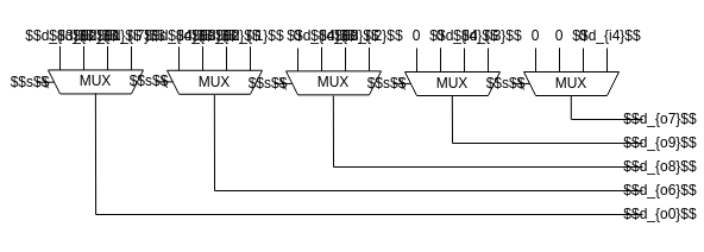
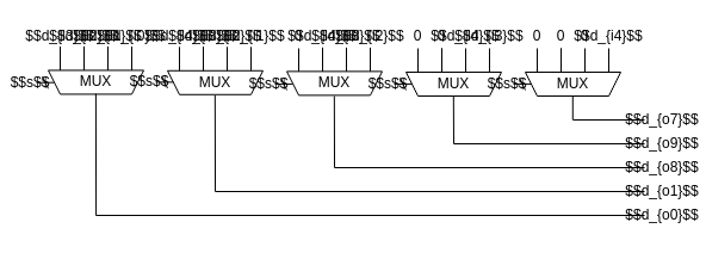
  <mxCell id="0" />
  <mxCell id="1" parent="0" />
  <mxCell id="2" value="" style="endArrow=none;html=1;rounded=0;" edge="1" parent="1"><mxGeometry width="50" height="50" relative="1" as="geometry"><mxPoint x="50" y="78.45" as="sourcePoint" /><mxPoint x="40" y="58.45" as="targetPoint" /></mxGeometry></mxCell>
  <mxCell id="3" value="" style="endArrow=none;html=1;rounded=0;" edge="1" parent="1"><mxGeometry width="50" height="50" relative="1" as="geometry"><mxPoint x="120" y="58.45" as="sourcePoint" /><mxPoint x="40" y="58.45" as="targetPoint" /></mxGeometry></mxCell>
  <mxCell id="4" value="" style="endArrow=none;html=1;rounded=0;" edge="1" parent="1"><mxGeometry width="50" height="50" relative="1" as="geometry"><mxPoint x="110" y="78.45" as="sourcePoint" /><mxPoint x="120" y="58.45" as="targetPoint" /></mxGeometry></mxCell>
  <mxCell id="5" value="" style="endArrow=none;html=1;rounded=0;" edge="1" parent="1"><mxGeometry width="50" height="50" relative="1" as="geometry"><mxPoint x="110" y="78.45" as="sourcePoint" /><mxPoint x="50" y="78.45" as="targetPoint" /></mxGeometry></mxCell>
  <mxCell id="6" value="MUX" style="text;html=1;align=center;verticalAlign=middle;whiteSpace=wrap;rounded=0;" vertex="1" parent="1"><mxGeometry x="40" y="58.45" width="80" height="20" as="geometry" /></mxCell>
  <mxCell id="7" value="" style="endArrow=none;html=1;rounded=0;" edge="1" parent="1"><mxGeometry width="50" height="50" relative="1" as="geometry"><mxPoint x="50" y="58.45" as="sourcePoint" /><mxPoint x="50" y="38.45" as="targetPoint" /></mxGeometry></mxCell>
  <mxCell id="8" value="" style="endArrow=none;html=1;rounded=0;" edge="1" parent="1"><mxGeometry width="50" height="50" relative="1" as="geometry"><mxPoint x="70" y="58.45" as="sourcePoint" /><mxPoint x="70" y="38.45" as="targetPoint" /></mxGeometry></mxCell>
  <mxCell id="9" value="" style="endArrow=none;html=1;rounded=0;" edge="1" parent="1"><mxGeometry width="50" height="50" relative="1" as="geometry"><mxPoint x="70" y="58.45" as="sourcePoint" /><mxPoint x="70" y="38.45" as="targetPoint" /></mxGeometry></mxCell>
  <mxCell id="10" value="" style="endArrow=none;html=1;rounded=0;" edge="1" parent="1"><mxGeometry width="50" height="50" relative="1" as="geometry"><mxPoint x="90" y="58.45" as="sourcePoint" /><mxPoint x="90" y="38.45" as="targetPoint" /></mxGeometry></mxCell>
  <mxCell id="11" value="" style="endArrow=none;html=1;rounded=0;" edge="1" parent="1"><mxGeometry width="50" height="50" relative="1" as="geometry"><mxPoint x="110" y="58.45" as="sourcePoint" /><mxPoint x="110" y="38.45" as="targetPoint" /></mxGeometry></mxCell>
  <mxCell id="12" value="" style="endArrow=none;html=1;rounded=0;" edge="1" parent="1"><mxGeometry width="50" height="50" relative="1" as="geometry"><mxPoint x="80.1" y="180" as="sourcePoint" /><mxPoint x="79.9" y="78" as="targetPoint" /></mxGeometry></mxCell>
  <mxCell id="13" value="" style="endArrow=none;html=1;rounded=0;" edge="1" parent="1"><mxGeometry width="50" height="50" relative="1" as="geometry"><mxPoint x="150" y="78.78" as="sourcePoint" /><mxPoint x="140" y="58.78" as="targetPoint" /></mxGeometry></mxCell>
  <mxCell id="14" value="" style="endArrow=none;html=1;rounded=0;" edge="1" parent="1"><mxGeometry width="50" height="50" relative="1" as="geometry"><mxPoint x="220" y="58.78" as="sourcePoint" /><mxPoint x="140" y="58.78" as="targetPoint" /></mxGeometry></mxCell>
  <mxCell id="15" value="" style="endArrow=none;html=1;rounded=0;" edge="1" parent="1"><mxGeometry width="50" height="50" relative="1" as="geometry"><mxPoint x="210" y="78.78" as="sourcePoint" /><mxPoint x="220" y="58.78" as="targetPoint" /></mxGeometry></mxCell>
  <mxCell id="16" value="" style="endArrow=none;html=1;rounded=0;" edge="1" parent="1"><mxGeometry width="50" height="50" relative="1" as="geometry"><mxPoint x="210" y="78.78" as="sourcePoint" /><mxPoint x="150" y="78.78" as="targetPoint" /></mxGeometry></mxCell>
  <mxCell id="17" value="MUX" style="text;html=1;align=center;verticalAlign=middle;whiteSpace=wrap;rounded=0;" vertex="1" parent="1"><mxGeometry x="140" y="58.78" width="80" height="20" as="geometry" /></mxCell>
  <mxCell id="18" value="" style="endArrow=none;html=1;rounded=0;" edge="1" parent="1"><mxGeometry width="50" height="50" relative="1" as="geometry"><mxPoint x="150" y="58.78" as="sourcePoint" /><mxPoint x="150" y="38.78" as="targetPoint" /></mxGeometry></mxCell>
  <mxCell id="19" value="" style="endArrow=none;html=1;rounded=0;" edge="1" parent="1"><mxGeometry width="50" height="50" relative="1" as="geometry"><mxPoint x="170" y="58.78" as="sourcePoint" /><mxPoint x="170" y="38.78" as="targetPoint" /></mxGeometry></mxCell>
  <mxCell id="20" value="" style="endArrow=none;html=1;rounded=0;" edge="1" parent="1"><mxGeometry width="50" height="50" relative="1" as="geometry"><mxPoint x="170" y="58.78" as="sourcePoint" /><mxPoint x="170" y="38.78" as="targetPoint" /></mxGeometry></mxCell>
  <mxCell id="21" value="" style="endArrow=none;html=1;rounded=0;" edge="1" parent="1"><mxGeometry width="50" height="50" relative="1" as="geometry"><mxPoint x="190" y="58.78" as="sourcePoint" /><mxPoint x="190" y="38.78" as="targetPoint" /></mxGeometry></mxCell>
  <mxCell id="22" value="" style="endArrow=none;html=1;rounded=0;" edge="1" parent="1"><mxGeometry width="50" height="50" relative="1" as="geometry"><mxPoint x="210" y="58.78" as="sourcePoint" /><mxPoint x="210" y="38.78" as="targetPoint" /></mxGeometry></mxCell>
  <mxCell id="23" value="" style="endArrow=none;html=1;rounded=0;" edge="1" parent="1"><mxGeometry width="50" height="50" relative="1" as="geometry"><mxPoint x="180.04" y="160" as="sourcePoint" /><mxPoint x="179.84" y="79.39" as="targetPoint" /></mxGeometry></mxCell>
  <mxCell id="24" value="" style="endArrow=none;html=1;rounded=0;" edge="1" parent="1"><mxGeometry width="50" height="50" relative="1" as="geometry"><mxPoint x="250" y="79.39" as="sourcePoint" /><mxPoint x="240" y="59.39" as="targetPoint" /></mxGeometry></mxCell>
  <mxCell id="25" value="" style="endArrow=none;html=1;rounded=0;" edge="1" parent="1"><mxGeometry width="50" height="50" relative="1" as="geometry"><mxPoint x="320" y="59.39" as="sourcePoint" /><mxPoint x="240" y="59.39" as="targetPoint" /></mxGeometry></mxCell>
  <mxCell id="26" value="" style="endArrow=none;html=1;rounded=0;" edge="1" parent="1"><mxGeometry width="50" height="50" relative="1" as="geometry"><mxPoint x="310" y="79.39" as="sourcePoint" /><mxPoint x="320" y="59.39" as="targetPoint" /></mxGeometry></mxCell>
  <mxCell id="27" value="" style="endArrow=none;html=1;rounded=0;" edge="1" parent="1"><mxGeometry width="50" height="50" relative="1" as="geometry"><mxPoint x="310" y="79.39" as="sourcePoint" /><mxPoint x="250" y="79.39" as="targetPoint" /></mxGeometry></mxCell>
  <mxCell id="28" value="MUX" style="text;html=1;align=center;verticalAlign=middle;whiteSpace=wrap;rounded=0;" vertex="1" parent="1"><mxGeometry x="240" y="59.39" width="80" height="20" as="geometry" /></mxCell>
  <mxCell id="29" value="" style="endArrow=none;html=1;rounded=0;" edge="1" parent="1" source="94"><mxGeometry width="50" height="50" relative="1" as="geometry"><mxPoint x="250" y="59.39" as="sourcePoint" /><mxPoint x="250" y="39.39" as="targetPoint" /></mxGeometry></mxCell>
  <mxCell id="30" value="" style="endArrow=none;html=1;rounded=0;" edge="1" parent="1"><mxGeometry width="50" height="50" relative="1" as="geometry"><mxPoint x="270" y="59.39" as="sourcePoint" /><mxPoint x="270" y="39.39" as="targetPoint" /></mxGeometry></mxCell>
  <mxCell id="31" value="" style="endArrow=none;html=1;rounded=0;" edge="1" parent="1"><mxGeometry width="50" height="50" relative="1" as="geometry"><mxPoint x="270" y="59.39" as="sourcePoint" /><mxPoint x="270" y="39.39" as="targetPoint" /></mxGeometry></mxCell>
  <mxCell id="32" value="" style="endArrow=none;html=1;rounded=0;" edge="1" parent="1"><mxGeometry width="50" height="50" relative="1" as="geometry"><mxPoint x="290" y="59.39" as="sourcePoint" /><mxPoint x="290" y="39.39" as="targetPoint" /></mxGeometry></mxCell>
  <mxCell id="33" value="" style="endArrow=none;html=1;rounded=0;" edge="1" parent="1"><mxGeometry width="50" height="50" relative="1" as="geometry"><mxPoint x="310" y="59.39" as="sourcePoint" /><mxPoint x="310" y="39.39" as="targetPoint" /></mxGeometry></mxCell>
  <mxCell id="34" value="" style="endArrow=none;html=1;rounded=0;" edge="1" parent="1"><mxGeometry width="50" height="50" relative="1" as="geometry"><mxPoint x="280.04" y="140" as="sourcePoint" /><mxPoint x="279.84" y="80" as="targetPoint" /></mxGeometry></mxCell>
  <mxCell id="35" value="" style="endArrow=none;html=1;rounded=0;" edge="1" parent="1"><mxGeometry width="50" height="50" relative="1" as="geometry"><mxPoint x="350" y="80" as="sourcePoint" /><mxPoint x="340" y="60" as="targetPoint" /></mxGeometry></mxCell>
  <mxCell id="36" value="" style="endArrow=none;html=1;rounded=0;" edge="1" parent="1"><mxGeometry width="50" height="50" relative="1" as="geometry"><mxPoint x="420" y="60" as="sourcePoint" /><mxPoint x="340" y="60" as="targetPoint" /></mxGeometry></mxCell>
  <mxCell id="37" value="" style="endArrow=none;html=1;rounded=0;" edge="1" parent="1"><mxGeometry width="50" height="50" relative="1" as="geometry"><mxPoint x="410" y="80" as="sourcePoint" /><mxPoint x="420" y="60" as="targetPoint" /></mxGeometry></mxCell>
  <mxCell id="38" value="" style="endArrow=none;html=1;rounded=0;" edge="1" parent="1"><mxGeometry width="50" height="50" relative="1" as="geometry"><mxPoint x="410" y="80" as="sourcePoint" /><mxPoint x="350" y="80" as="targetPoint" /></mxGeometry></mxCell>
  <mxCell id="39" value="MUX" style="text;html=1;align=center;verticalAlign=middle;whiteSpace=wrap;rounded=0;" vertex="1" parent="1"><mxGeometry x="340" y="60" width="80" height="20" as="geometry" /></mxCell>
  <mxCell id="40" value="" style="endArrow=none;html=1;rounded=0;" edge="1" parent="1"><mxGeometry width="50" height="50" relative="1" as="geometry"><mxPoint x="350" y="60" as="sourcePoint" /><mxPoint x="350" y="40" as="targetPoint" /></mxGeometry></mxCell>
  <mxCell id="41" value="" style="endArrow=none;html=1;rounded=0;" edge="1" parent="1"><mxGeometry width="50" height="50" relative="1" as="geometry"><mxPoint x="370" y="60" as="sourcePoint" /><mxPoint x="370" y="40" as="targetPoint" /></mxGeometry></mxCell>
  <mxCell id="42" value="" style="endArrow=none;html=1;rounded=0;" edge="1" parent="1"><mxGeometry width="50" height="50" relative="1" as="geometry"><mxPoint x="370" y="60" as="sourcePoint" /><mxPoint x="370" y="40" as="targetPoint" /></mxGeometry></mxCell>
  <mxCell id="43" value="" style="endArrow=none;html=1;rounded=0;" edge="1" parent="1"><mxGeometry width="50" height="50" relative="1" as="geometry"><mxPoint x="390" y="60" as="sourcePoint" /><mxPoint x="390" y="40" as="targetPoint" /></mxGeometry></mxCell>
  <mxCell id="44" value="" style="endArrow=none;html=1;rounded=0;" edge="1" parent="1"><mxGeometry width="50" height="50" relative="1" as="geometry"><mxPoint x="410" y="60" as="sourcePoint" /><mxPoint x="410" y="40" as="targetPoint" /></mxGeometry></mxCell>
  <mxCell id="45" value="" style="endArrow=none;html=1;rounded=0;" edge="1" parent="1"><mxGeometry width="50" height="50" relative="1" as="geometry"><mxPoint x="380" y="120" as="sourcePoint" /><mxPoint x="379.8" y="80" as="targetPoint" /></mxGeometry></mxCell>
  <mxCell id="46" value="" style="endArrow=none;html=1;rounded=0;" edge="1" parent="1"><mxGeometry width="50" height="50" relative="1" as="geometry"><mxPoint x="450" y="80" as="sourcePoint" /><mxPoint x="440" y="60" as="targetPoint" /></mxGeometry></mxCell>
  <mxCell id="47" value="" style="endArrow=none;html=1;rounded=0;" edge="1" parent="1"><mxGeometry width="50" height="50" relative="1" as="geometry"><mxPoint x="520" y="60" as="sourcePoint" /><mxPoint x="440" y="60" as="targetPoint" /></mxGeometry></mxCell>
  <mxCell id="48" value="" style="endArrow=none;html=1;rounded=0;" edge="1" parent="1"><mxGeometry width="50" height="50" relative="1" as="geometry"><mxPoint x="510" y="80" as="sourcePoint" /><mxPoint x="520" y="60" as="targetPoint" /></mxGeometry></mxCell>
  <mxCell id="49" value="" style="endArrow=none;html=1;rounded=0;" edge="1" parent="1"><mxGeometry width="50" height="50" relative="1" as="geometry"><mxPoint x="510" y="80" as="sourcePoint" /><mxPoint x="450" y="80" as="targetPoint" /></mxGeometry></mxCell>
  <mxCell id="50" value="MUX" style="text;html=1;align=center;verticalAlign=middle;whiteSpace=wrap;rounded=0;" vertex="1" parent="1"><mxGeometry x="440" y="60" width="80" height="20" as="geometry" /></mxCell>
  <mxCell id="51" value="" style="endArrow=none;html=1;rounded=0;" edge="1" parent="1"><mxGeometry width="50" height="50" relative="1" as="geometry"><mxPoint x="450" y="60" as="sourcePoint" /><mxPoint x="450" y="40" as="targetPoint" /></mxGeometry></mxCell>
  <mxCell id="52" value="" style="endArrow=none;html=1;rounded=0;" edge="1" parent="1"><mxGeometry width="50" height="50" relative="1" as="geometry"><mxPoint x="470" y="60" as="sourcePoint" /><mxPoint x="470" y="40" as="targetPoint" /></mxGeometry></mxCell>
  <mxCell id="53" value="" style="endArrow=none;html=1;rounded=0;" edge="1" parent="1"><mxGeometry width="50" height="50" relative="1" as="geometry"><mxPoint x="470" y="60" as="sourcePoint" /><mxPoint x="470" y="40" as="targetPoint" /></mxGeometry></mxCell>
  <mxCell id="54" value="" style="endArrow=none;html=1;rounded=0;" edge="1" parent="1"><mxGeometry width="50" height="50" relative="1" as="geometry"><mxPoint x="490" y="60" as="sourcePoint" /><mxPoint x="490" y="40" as="targetPoint" /></mxGeometry></mxCell>
  <mxCell id="55" value="" style="endArrow=none;html=1;rounded=0;" edge="1" parent="1"><mxGeometry width="50" height="50" relative="1" as="geometry"><mxPoint x="510" y="60" as="sourcePoint" /><mxPoint x="510" y="40" as="targetPoint" /></mxGeometry></mxCell>
  <mxCell id="56" value="" style="endArrow=none;html=1;rounded=0;" edge="1" parent="1"><mxGeometry width="50" height="50" relative="1" as="geometry"><mxPoint x="479.8" y="100" as="sourcePoint" /><mxPoint x="479.8" y="80" as="targetPoint" /></mxGeometry></mxCell>
  <mxCell id="57" value="" style="endArrow=none;html=1;rounded=0;" edge="1" parent="1"><mxGeometry width="50" height="50" relative="1" as="geometry"><mxPoint x="480" y="100" as="sourcePoint" /><mxPoint x="540" y="100" as="targetPoint" /></mxGeometry></mxCell>
  <mxCell id="58" value="" style="endArrow=none;html=1;rounded=0;" edge="1" parent="1"><mxGeometry width="50" height="50" relative="1" as="geometry"><mxPoint x="380" y="120" as="sourcePoint" /><mxPoint x="540" y="120" as="targetPoint" /></mxGeometry></mxCell>
  <mxCell id="59" value="" style="endArrow=none;html=1;rounded=0;" edge="1" parent="1"><mxGeometry width="50" height="50" relative="1" as="geometry"><mxPoint x="280" y="140" as="sourcePoint" /><mxPoint x="540" y="140" as="targetPoint" /></mxGeometry></mxCell>
  <mxCell id="60" value="" style="endArrow=none;html=1;rounded=0;" edge="1" parent="1"><mxGeometry width="50" height="50" relative="1" as="geometry"><mxPoint x="180" y="160" as="sourcePoint" /><mxPoint x="540" y="160" as="targetPoint" /></mxGeometry></mxCell>
  <mxCell id="61" value="" style="endArrow=none;html=1;rounded=0;" edge="1" parent="1"><mxGeometry width="50" height="50" relative="1" as="geometry"><mxPoint x="80" y="180" as="sourcePoint" /><mxPoint x="540" y="180" as="targetPoint" /></mxGeometry></mxCell>
  <mxCell id="62" value="$$d_{o0}$$" style="text;html=1;align=center;verticalAlign=middle;whiteSpace=wrap;rounded=0;" vertex="1" parent="1"><mxGeometry x="540" y="170" width="30" height="20" as="geometry" /></mxCell>
- <mxCell id="63" value="$$d_{o6}$$" style="text;html=1;align=center;verticalAlign=middle;whiteSpace=wrap;rounded=0;" vertex="1" parent="1"><mxGeometry x="540" y="150" width="30" height="20" as="geometry" /></mxCell>
+ <mxCell id="63" value="$$d_{o1}$$" style="text;html=1;align=center;verticalAlign=middle;whiteSpace=wrap;rounded=0;" vertex="1" parent="1"><mxGeometry x="540" y="150" width="30" height="20" as="geometry" /></mxCell>
  <mxCell id="64" value="$$d_{o8}$$" style="text;html=1;align=center;verticalAlign=middle;whiteSpace=wrap;rounded=0;" vertex="1" parent="1"><mxGeometry x="540" y="130" width="30" height="20" as="geometry" /></mxCell>
  <mxCell id="65" value="$$d_{o9}$$" style="text;html=1;align=center;verticalAlign=middle;whiteSpace=wrap;rounded=0;" vertex="1" parent="1"><mxGeometry x="540" y="110" width="30" height="20" as="geometry" /></mxCell>
  <mxCell id="66" value="$$d_{o7}$$" style="text;html=1;align=center;verticalAlign=middle;whiteSpace=wrap;rounded=0;" vertex="1" parent="1"><mxGeometry x="540" y="90" width="30" height="20" as="geometry" /></mxCell>
  <mxCell id="67" value="" style="endArrow=none;html=1;rounded=0;startSize=6;endSize=6;" edge="1" parent="1"><mxGeometry width="50" height="50" relative="1" as="geometry"><mxPoint x="30" y="68.69" as="sourcePoint" /><mxPoint x="45" y="68.69" as="targetPoint" /></mxGeometry></mxCell>
  <mxCell id="68" value="" style="endArrow=none;html=1;rounded=0;" edge="1" parent="1"><mxGeometry width="50" height="50" relative="1" as="geometry"><mxPoint x="40" y="73.78" as="sourcePoint" /><mxPoint x="35" y="63.78" as="targetPoint" /></mxGeometry></mxCell>
  <mxCell id="69" value="$$s$$" style="text;html=1;align=center;verticalAlign=middle;whiteSpace=wrap;rounded=0;" vertex="1" parent="1"><mxGeometry x="20" y="58.78" width="10" height="20" as="geometry" /></mxCell>
  <mxCell id="70" value="" style="endArrow=none;html=1;rounded=0;startSize=6;endSize=6;" edge="1" parent="1"><mxGeometry width="50" height="50" relative="1" as="geometry"><mxPoint x="130" y="68.36" as="sourcePoint" /><mxPoint x="145" y="68.36" as="targetPoint" /></mxGeometry></mxCell>
  <mxCell id="71" value="" style="endArrow=none;html=1;rounded=0;" edge="1" parent="1"><mxGeometry width="50" height="50" relative="1" as="geometry"><mxPoint x="140" y="73.45" as="sourcePoint" /><mxPoint x="135" y="63.45" as="targetPoint" /></mxGeometry></mxCell>
  <mxCell id="72" value="$$s$$" style="text;html=1;align=center;verticalAlign=middle;whiteSpace=wrap;rounded=0;" vertex="1" parent="1"><mxGeometry x="120" y="58.45" width="10" height="20" as="geometry" /></mxCell>
  <mxCell id="73" value="" style="endArrow=none;html=1;rounded=0;startSize=6;endSize=6;" edge="1" parent="1"><mxGeometry width="50" height="50" relative="1" as="geometry"><mxPoint x="230" y="69.91" as="sourcePoint" /><mxPoint x="245" y="69.91" as="targetPoint" /></mxGeometry></mxCell>
  <mxCell id="74" value="" style="endArrow=none;html=1;rounded=0;" edge="1" parent="1"><mxGeometry width="50" height="50" relative="1" as="geometry"><mxPoint x="240" y="75" as="sourcePoint" /><mxPoint x="235" y="65" as="targetPoint" /></mxGeometry></mxCell>
  <mxCell id="75" value="$$s$$" style="text;html=1;align=center;verticalAlign=middle;whiteSpace=wrap;rounded=0;" vertex="1" parent="1"><mxGeometry x="220" y="60" width="10" height="20" as="geometry" /></mxCell>
  <mxCell id="76" value="" style="endArrow=none;html=1;rounded=0;startSize=6;endSize=6;" edge="1" parent="1"><mxGeometry width="50" height="50" relative="1" as="geometry"><mxPoint x="330" y="69.91" as="sourcePoint" /><mxPoint x="345" y="69.91" as="targetPoint" /></mxGeometry></mxCell>
  <mxCell id="77" value="" style="endArrow=none;html=1;rounded=0;" edge="1" parent="1"><mxGeometry width="50" height="50" relative="1" as="geometry"><mxPoint x="340" y="75" as="sourcePoint" /><mxPoint x="335" y="65" as="targetPoint" /></mxGeometry></mxCell>
  <mxCell id="78" value="$$s$$" style="text;html=1;align=center;verticalAlign=middle;whiteSpace=wrap;rounded=0;" vertex="1" parent="1"><mxGeometry x="320" y="60" width="10" height="20" as="geometry" /></mxCell>
  <mxCell id="79" value="" style="endArrow=none;html=1;rounded=0;startSize=6;endSize=6;" edge="1" parent="1"><mxGeometry width="50" height="50" relative="1" as="geometry"><mxPoint x="430" y="69.91" as="sourcePoint" /><mxPoint x="445" y="69.91" as="targetPoint" /></mxGeometry></mxCell>
  <mxCell id="80" value="" style="endArrow=none;html=1;rounded=0;" edge="1" parent="1"><mxGeometry width="50" height="50" relative="1" as="geometry"><mxPoint x="440" y="75" as="sourcePoint" /><mxPoint x="435" y="65" as="targetPoint" /></mxGeometry></mxCell>
  <mxCell id="81" value="$$s$$" style="text;html=1;align=center;verticalAlign=middle;whiteSpace=wrap;rounded=0;" vertex="1" parent="1"><mxGeometry x="420" y="60" width="10" height="20" as="geometry" /></mxCell>
  <mxCell id="82" value="$$d_{i4}$$" style="text;html=1;align=center;verticalAlign=middle;whiteSpace=wrap;rounded=0;" vertex="1" parent="1"><mxGeometry x="500" y="20" width="20" height="20" as="geometry" /></mxCell>
  <mxCell id="83" value="0" style="text;html=1;align=center;verticalAlign=middle;whiteSpace=wrap;rounded=0;" vertex="1" parent="1"><mxGeometry x="480" y="20" width="20" height="20" as="geometry" /></mxCell>
  <mxCell id="84" value="0" style="text;html=1;align=center;verticalAlign=middle;whiteSpace=wrap;rounded=0;" vertex="1" parent="1"><mxGeometry x="460" y="20" width="20" height="20" as="geometry" /></mxCell>
  <mxCell id="85" value="0" style="text;html=1;align=center;verticalAlign=middle;whiteSpace=wrap;rounded=0;" vertex="1" parent="1"><mxGeometry x="440" y="20" width="20" height="20" as="geometry" /></mxCell>
  <mxCell id="86" value="$$d_{i3}$$" style="text;html=1;align=center;verticalAlign=middle;whiteSpace=wrap;rounded=0;" vertex="1" parent="1"><mxGeometry x="400" y="20" width="20" height="20" as="geometry" /></mxCell>
  <mxCell id="87" value="$$d_{i4}$$" style="text;html=1;align=center;verticalAlign=middle;whiteSpace=wrap;rounded=0;" vertex="1" parent="1"><mxGeometry x="380" y="20" width="20" height="20" as="geometry" /></mxCell>
  <mxCell id="88" value="0" style="text;html=1;align=center;verticalAlign=middle;whiteSpace=wrap;rounded=0;" vertex="1" parent="1"><mxGeometry x="360" y="20" width="20" height="20" as="geometry" /></mxCell>
  <mxCell id="89" value="0" style="text;html=1;align=center;verticalAlign=middle;whiteSpace=wrap;rounded=0;" vertex="1" parent="1"><mxGeometry x="340" y="20" width="20" height="20" as="geometry" /></mxCell>
  <mxCell id="90" value="$$d_{i2}$$" style="text;html=1;align=center;verticalAlign=middle;whiteSpace=wrap;rounded=0;" vertex="1" parent="1"><mxGeometry x="300" y="20" width="20" height="20" as="geometry" /></mxCell>
  <mxCell id="91" value="$$d_{i3}$$" style="text;html=1;align=center;verticalAlign=middle;whiteSpace=wrap;rounded=0;" vertex="1" parent="1"><mxGeometry x="280" y="20" width="20" height="20" as="geometry" /></mxCell>
  <mxCell id="92" value="$$d_{i4}$$" style="text;html=1;align=center;verticalAlign=middle;whiteSpace=wrap;rounded=0;" vertex="1" parent="1"><mxGeometry x="260" y="20" width="20" height="20" as="geometry" /></mxCell>
  <mxCell id="93" value="" style="endArrow=none;html=1;rounded=0;" edge="1" parent="1" target="94"><mxGeometry width="50" height="50" relative="1" as="geometry"><mxPoint x="250" y="59.39" as="sourcePoint" /><mxPoint x="250" y="39.39" as="targetPoint" /></mxGeometry></mxCell>
  <mxCell id="94" value="0" style="text;html=1;align=center;verticalAlign=middle;whiteSpace=wrap;rounded=0;" vertex="1" parent="1"><mxGeometry x="240" y="20" width="20" height="20" as="geometry" /></mxCell>
  <mxCell id="95" value="$$d_{i1}$$" style="text;html=1;align=center;verticalAlign=middle;whiteSpace=wrap;rounded=0;" vertex="1" parent="1"><mxGeometry x="200" y="20" width="20" height="20" as="geometry" /></mxCell>
  <mxCell id="96" value="$$d_{i2}$$" style="text;html=1;align=center;verticalAlign=middle;whiteSpace=wrap;rounded=0;" vertex="1" parent="1"><mxGeometry x="180" y="20" width="20" height="20" as="geometry" /></mxCell>
  <mxCell id="97" value="$$d_{i3}$$" style="text;html=1;align=center;verticalAlign=middle;whiteSpace=wrap;rounded=0;" vertex="1" parent="1"><mxGeometry x="160" y="20" width="20" height="20" as="geometry" /></mxCell>
  <mxCell id="98" value="$$d_{i4}$$" style="text;html=1;align=center;verticalAlign=middle;whiteSpace=wrap;rounded=0;" vertex="1" parent="1"><mxGeometry x="140" y="20" width="20" height="20" as="geometry" /></mxCell>
- <mxCell id="99" value="$$d_{i7}$$" style="text;html=1;align=center;verticalAlign=middle;whiteSpace=wrap;rounded=0;" vertex="1" parent="1"><mxGeometry x="100" y="20" width="20" height="20" as="geometry" /></mxCell>
+ <mxCell id="99" value="$$d_{i0}$$" style="text;html=1;align=center;verticalAlign=middle;whiteSpace=wrap;rounded=0;" vertex="1" parent="1"><mxGeometry x="100" y="20" width="20" height="20" as="geometry" /></mxCell>
  <mxCell id="100" value="$$d_{i1}$$" style="text;html=1;align=center;verticalAlign=middle;whiteSpace=wrap;rounded=0;" vertex="1" parent="1"><mxGeometry x="80" y="20" width="20" height="20" as="geometry" /></mxCell>
  <mxCell id="101" value="$$d_{i2}$$" style="text;html=1;align=center;verticalAlign=middle;whiteSpace=wrap;rounded=0;" vertex="1" parent="1"><mxGeometry x="60" y="20" width="20" height="20" as="geometry" /></mxCell>
  <mxCell id="102" value="$$d_{i3}$$" style="text;html=1;align=center;verticalAlign=middle;whiteSpace=wrap;rounded=0;" vertex="1" parent="1"><mxGeometry x="40" y="20" width="20" height="20" as="geometry" /></mxCell>
